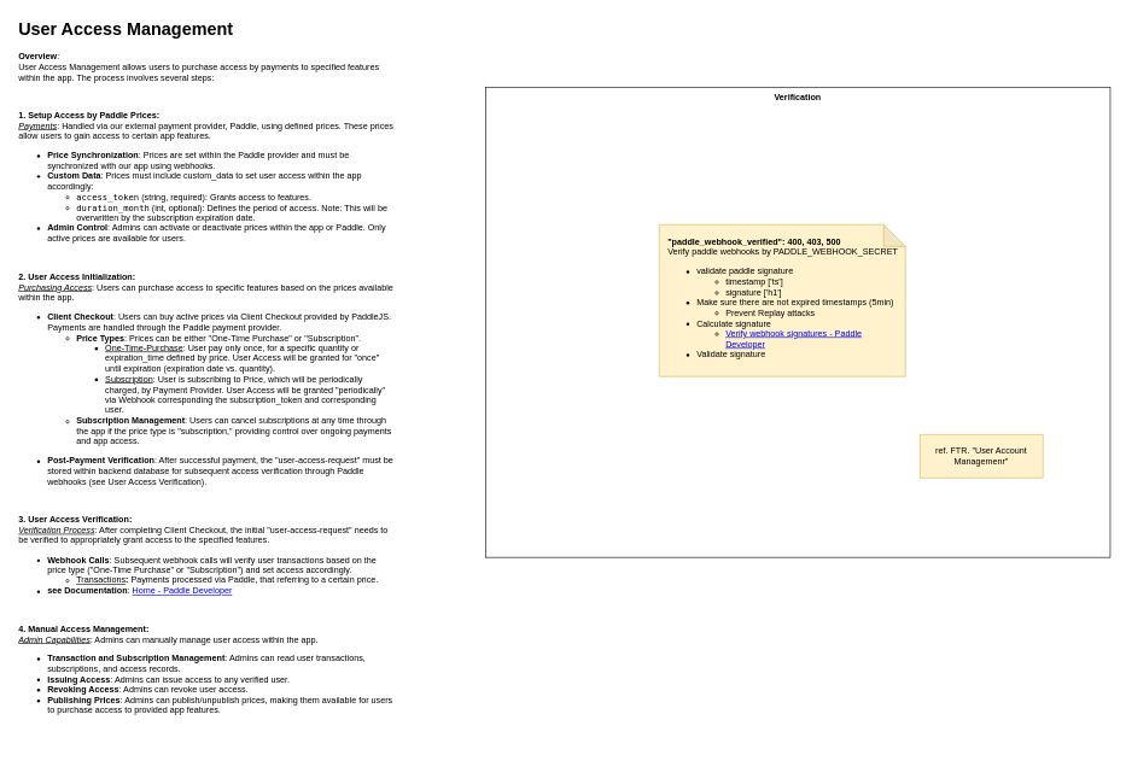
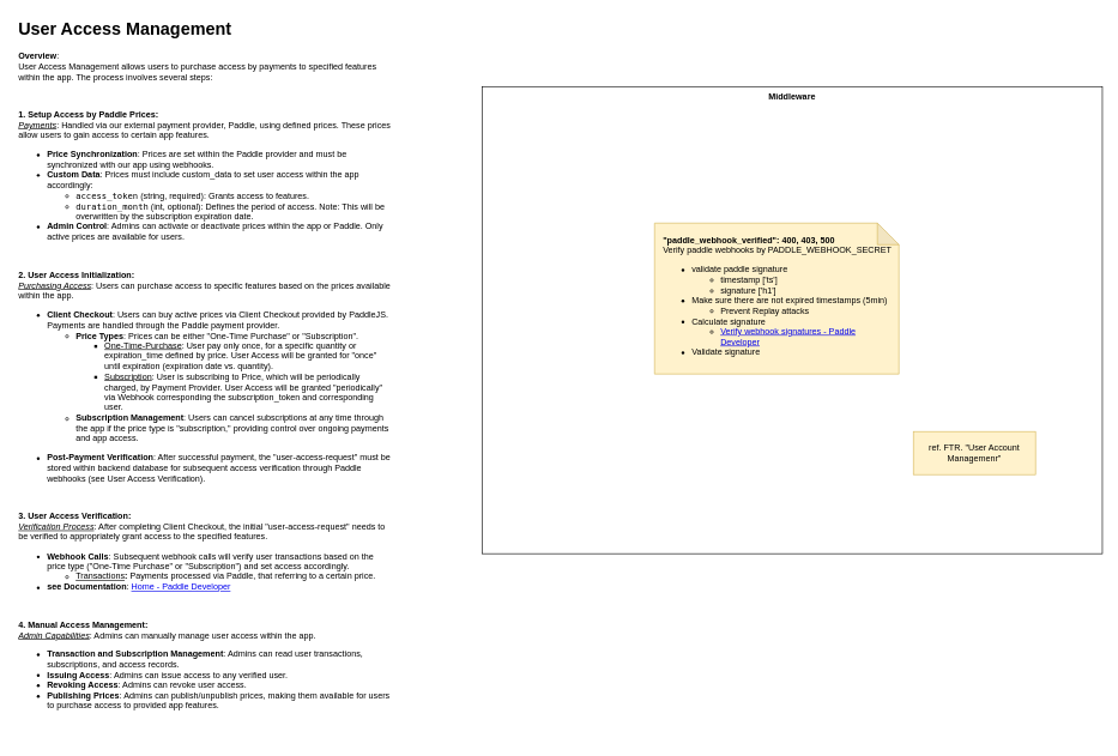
  <mxCell id="0" />
  <mxCell id="1" parent="0" />
  <mxCell id="2" value="&lt;h1&gt;User Access Management&lt;/h1&gt;&lt;p&gt;&lt;b&gt;Overview&lt;/b&gt;:&lt;br&gt;&lt;span style=&quot;background-color: initial;&quot;&gt;User Access Management allows users to purchase access by payments to specified features within the app. The process involves several steps:&lt;/span&gt;&lt;/p&gt;&lt;p&gt;&lt;b&gt;&lt;br&gt;&lt;/b&gt;&lt;/p&gt;&lt;p&gt;&lt;strong&gt;1. Setup Access by Paddle Prices:&lt;br&gt;&lt;/strong&gt;&lt;span style=&quot;background-color: initial;&quot;&gt;&lt;u&gt;&lt;i&gt;Payments&lt;/i&gt;&lt;/u&gt;&lt;/span&gt;&lt;span style=&quot;background-color: initial;&quot;&gt;: Handled via our external payment provider, Paddle, using defined prices. These prices allow users to gain access to certain app features.&lt;/span&gt;&lt;/p&gt;&lt;ul&gt;&lt;li&gt;&lt;strong style=&quot;background-color: initial;&quot;&gt;Price Synchronization&lt;/strong&gt;&lt;span style=&quot;background-color: initial;&quot;&gt;: Prices are set within the Paddle provider and must be synchronized with our app using webhooks.&lt;/span&gt;&lt;/li&gt;&lt;li&gt;&lt;strong style=&quot;background-color: initial;&quot;&gt;Custom Data&lt;/strong&gt;&lt;span style=&quot;background-color: initial;&quot;&gt;: Prices must include custom_data to set user access within the app accordingly:&lt;/span&gt;&lt;/li&gt;&lt;ul&gt;&lt;li&gt;&lt;code style=&quot;background-color: initial;&quot;&gt;access_token&lt;/code&gt;&lt;span style=&quot;background-color: initial;&quot;&gt; (string, required): Grants access to features.&lt;/span&gt;&lt;/li&gt;&lt;li&gt;&lt;code style=&quot;background-color: initial;&quot;&gt;duration_month&lt;/code&gt;&lt;span style=&quot;background-color: initial;&quot;&gt; (int, optional): Defines the period of access. Note: This will be overwritten by the subscription expiration date.&lt;/span&gt;&lt;/li&gt;&lt;/ul&gt;&lt;li&gt;&lt;strong style=&quot;background-color: initial;&quot;&gt;Admin Control&lt;/strong&gt;&lt;span style=&quot;background-color: initial;&quot;&gt;: Admins can activate or deactivate prices within the app or Paddle. Only active prices are available for users.&lt;/span&gt;&lt;br&gt;&lt;/li&gt;&lt;/ul&gt;&lt;div&gt;&lt;br&gt;&lt;/div&gt;&lt;p&gt;&lt;strong&gt;2. User Access Initialization:&lt;br&gt;&lt;/strong&gt;&lt;span style=&quot;background-color: initial;&quot;&gt;&lt;u&gt;&lt;i&gt;Purchasing Access&lt;/i&gt;&lt;/u&gt;&lt;/span&gt;&lt;span style=&quot;background-color: initial;&quot;&gt;: Users can purchase access to specific features based on the prices available within the app.&lt;/span&gt;&lt;/p&gt;&lt;ul&gt;&lt;li&gt;&lt;strong style=&quot;background-color: initial;&quot;&gt;Client Checkout&lt;/strong&gt;&lt;span style=&quot;background-color: initial;&quot;&gt;: Users can buy active prices via Client Checkout provided by PaddleJS. Payments are handled through the Paddle payment provider.&lt;/span&gt;&lt;/li&gt;&lt;ul&gt;&lt;li&gt;&lt;strong style=&quot;background-color: initial;&quot;&gt;Price Types&lt;/strong&gt;&lt;span style=&quot;background-color: initial;&quot;&gt;: Prices can be either &quot;One-Time Purchase&quot; or &quot;Subscription&quot;.&lt;/span&gt;&lt;/li&gt;&lt;ul&gt;&lt;li&gt;&lt;u style=&quot;background-color: initial; border-color: var(--border-color);&quot;&gt;One-Time-Purchase&lt;/u&gt;&lt;span style=&quot;background-color: initial;&quot;&gt;: User pay only once, for a specific quantity or expiration_time defined by price. User Access will be granted for &quot;once&quot; until expiration (expiration date vs. quantity).&lt;/span&gt;&lt;/li&gt;&lt;li&gt;&lt;u style=&quot;background-color: initial; border-color: var(--border-color);&quot;&gt;Subscription&lt;/u&gt;&lt;span style=&quot;background-color: initial;&quot;&gt;: User is subscribing to Price, which will be periodically charged, by Payment Provider. User Access will be granted &quot;periodically&quot; via Webhook corresponding the subscription_token and corresponding user.&lt;/span&gt;&lt;/li&gt;&lt;/ul&gt;&lt;li&gt;&lt;strong style=&quot;background-color: initial;&quot;&gt;Subscription Management&lt;/strong&gt;&lt;span style=&quot;background-color: initial;&quot;&gt;: Users can cancel subscriptions at any time through the app if the price type is &quot;subscription,&quot; providing control over ongoing payments and app access.&lt;/span&gt;&lt;br&gt;&lt;/li&gt;&lt;/ul&gt;&lt;li&gt;&lt;p&gt;&lt;strong&gt;Post-Payment Verification&lt;/strong&gt;: After successful payment, the &quot;user-access-request&quot; must be stored within backend database for subsequent access verification through Paddle webhooks (see User Access Verification).&lt;/p&gt;&lt;/li&gt;&lt;/ul&gt;&lt;div&gt;&lt;br&gt;&lt;/div&gt;&lt;p&gt;&lt;strong&gt;3. User Access Verification:&lt;br&gt;&lt;/strong&gt;&lt;span style=&quot;background-color: initial;&quot;&gt;&lt;i&gt;&lt;u&gt;Verification Process&lt;/u&gt;&lt;/i&gt;&lt;/span&gt;&lt;span style=&quot;background-color: initial;&quot;&gt;: After completing Client Checkout, the initial &quot;user-access-request&quot; needs to be verified to appropriately grant access to the specified features.&lt;/span&gt;&lt;/p&gt;&lt;p&gt;&lt;/p&gt;&lt;ul&gt;&lt;li&gt;&lt;strong style=&quot;background-color: initial;&quot;&gt;Webhook Calls&lt;/strong&gt;&lt;span style=&quot;background-color: initial;&quot;&gt;: Subsequent webhook calls will verify user transactions based on the price type (&quot;One-Time Purchase&quot; or &quot;Subscription&quot;) and set access accordingly.&lt;/span&gt;&lt;/li&gt;&lt;ul&gt;&lt;li&gt;&lt;u&gt;Transactions&lt;/u&gt;&lt;b&gt;:&amp;nbsp;&lt;/b&gt;Payments processed via Paddle, that referring to a certain price.&amp;nbsp;&lt;/li&gt;&lt;/ul&gt;&lt;li&gt;&lt;span style=&quot;background-color: initial;&quot;&gt;&lt;b style=&quot;border-color: var(--border-color);&quot;&gt;see Documentation&lt;/b&gt;:&amp;nbsp;&lt;a style=&quot;border-color: var(--border-color);&quot; href=&quot;https://developer.paddle.com/&quot;&gt;Home - Paddle Developer&lt;/a&gt;&lt;br&gt;&lt;/span&gt;&lt;/li&gt;&lt;/ul&gt;&lt;div&gt;&lt;br&gt;&lt;/div&gt;&lt;p&gt;&lt;/p&gt;&lt;p&gt;&lt;strong&gt;4. Manual Access Management:&lt;br&gt;&lt;/strong&gt;&lt;span style=&quot;background-color: initial;&quot;&gt;&lt;i&gt;&lt;u&gt;Admin Capabilities&lt;/u&gt;&lt;/i&gt;&lt;/span&gt;&lt;span style=&quot;background-color: initial;&quot;&gt;: Admins can manually manage user access within the app.&lt;/span&gt;&lt;/p&gt;&lt;ul style=&quot;border-color: var(--border-color);&quot;&gt;&lt;li&gt;&lt;strong style=&quot;background-color: initial;&quot;&gt;Transaction and Subscription Management&lt;/strong&gt;&lt;span style=&quot;background-color: initial;&quot;&gt;: Admins can read user transactions, subscriptions, and access records.&lt;/span&gt;&lt;/li&gt;&lt;li&gt;&lt;strong style=&quot;background-color: initial;&quot;&gt;Issuing Access&lt;/strong&gt;&lt;span style=&quot;background-color: initial;&quot;&gt;: Admins can issue access to any verified user.&lt;/span&gt;&lt;/li&gt;&lt;li&gt;&lt;strong style=&quot;background-color: initial;&quot;&gt;Revoking Access&lt;/strong&gt;&lt;span style=&quot;background-color: initial;&quot;&gt;: Admins can revoke user access.&lt;/span&gt;&lt;/li&gt;&lt;li&gt;&lt;strong style=&quot;background-color: initial;&quot;&gt;Publishing Prices&lt;/strong&gt;&lt;span style=&quot;background-color: initial;&quot;&gt;: Admins can publish/unpublish prices, making them available for users to purchase access to provided app features.&lt;/span&gt;&lt;/li&gt;&lt;/ul&gt;" style="text;html=1;strokeColor=none;fillColor=none;spacing=5;spacingTop=-20;whiteSpace=wrap;overflow=hidden;rounded=0;" parent="1" vertex="1"><mxGeometry x="20" y="20" width="530" height="1010" as="geometry" /></mxCell>
- <mxCell id="3" value="&lt;b&gt;Verification&lt;/b&gt;" style="rounded=0;whiteSpace=wrap;html=1;verticalAlign=top;" vertex="1" parent="1"><mxGeometry x="670" y="120" width="863" height="650" as="geometry" /></mxCell>
+ <mxCell id="3" value="&lt;b&gt;Middleware&lt;/b&gt;" style="rounded=0;whiteSpace=wrap;html=1;verticalAlign=top;" vertex="1" parent="1"><mxGeometry x="670" y="120" width="863" height="650" as="geometry" /></mxCell>
  <mxCell id="4" value="&lt;b&gt;&quot;paddle_webhook_verified&quot;: 400, 403, 500&lt;/b&gt;&lt;br&gt;Verify paddle webhooks by&amp;nbsp;PADDLE_WEBHOOK_SECRET&lt;br&gt;&lt;ul&gt;&lt;li&gt;validate paddle signature&lt;/li&gt;&lt;ul&gt;&lt;li&gt;timestamp ['ts']&lt;/li&gt;&lt;li&gt;signature ['h1']&lt;/li&gt;&lt;/ul&gt;&lt;li&gt;Make sure there are not expired timestamps (5min)&lt;/li&gt;&lt;ul&gt;&lt;li&gt;Prevent Replay attacks&lt;/li&gt;&lt;/ul&gt;&lt;li&gt;Calculate signature&lt;/li&gt;&lt;ul&gt;&lt;li&gt;&lt;a href=&quot;https://developer.paddle.com/webhooks/signature-verification&quot;&gt;Verify webhook signatures - Paddle Developer&lt;/a&gt;&lt;br&gt;&lt;/li&gt;&lt;/ul&gt;&lt;li&gt;Validate signature&lt;/li&gt;&lt;/ul&gt;" style="shape=note;whiteSpace=wrap;html=1;backgroundOutline=1;darkOpacity=0.05;align=left;verticalAlign=top;spacing=12;fillColor=#fff2cc;strokeColor=#d6b656;" vertex="1" parent="1"><mxGeometry x="910" y="310" width="340" height="210" as="geometry" /></mxCell>
  <mxCell id="5" value="ref. FTR. &quot;User Account Managemenr&quot;" style="rounded=0;whiteSpace=wrap;html=1;fillColor=#fff2cc;strokeColor=#d6b656;" vertex="1" parent="1"><mxGeometry x="1270" y="600" width="170" height="60" as="geometry" /></mxCell>
